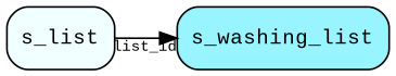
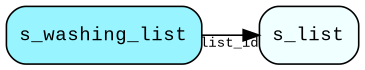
  digraph {
    rankdir=LR
    fontname="Liberation Mono"
    node [fontname="Liberation Mono" fontsize=12 shape=box style="rounded, filled"]
    s_washing_list [fillcolor=cadetblue1]
    s_list [fillcolor=azure1]
-   s_list -> s_washing_list [fontname="Liberation Mono" fontsize=9 headlabel=list_id]
+   s_washing_list -> s_list [fontname="Liberation Mono" fontsize=9 headlabel=list_id]
  }
